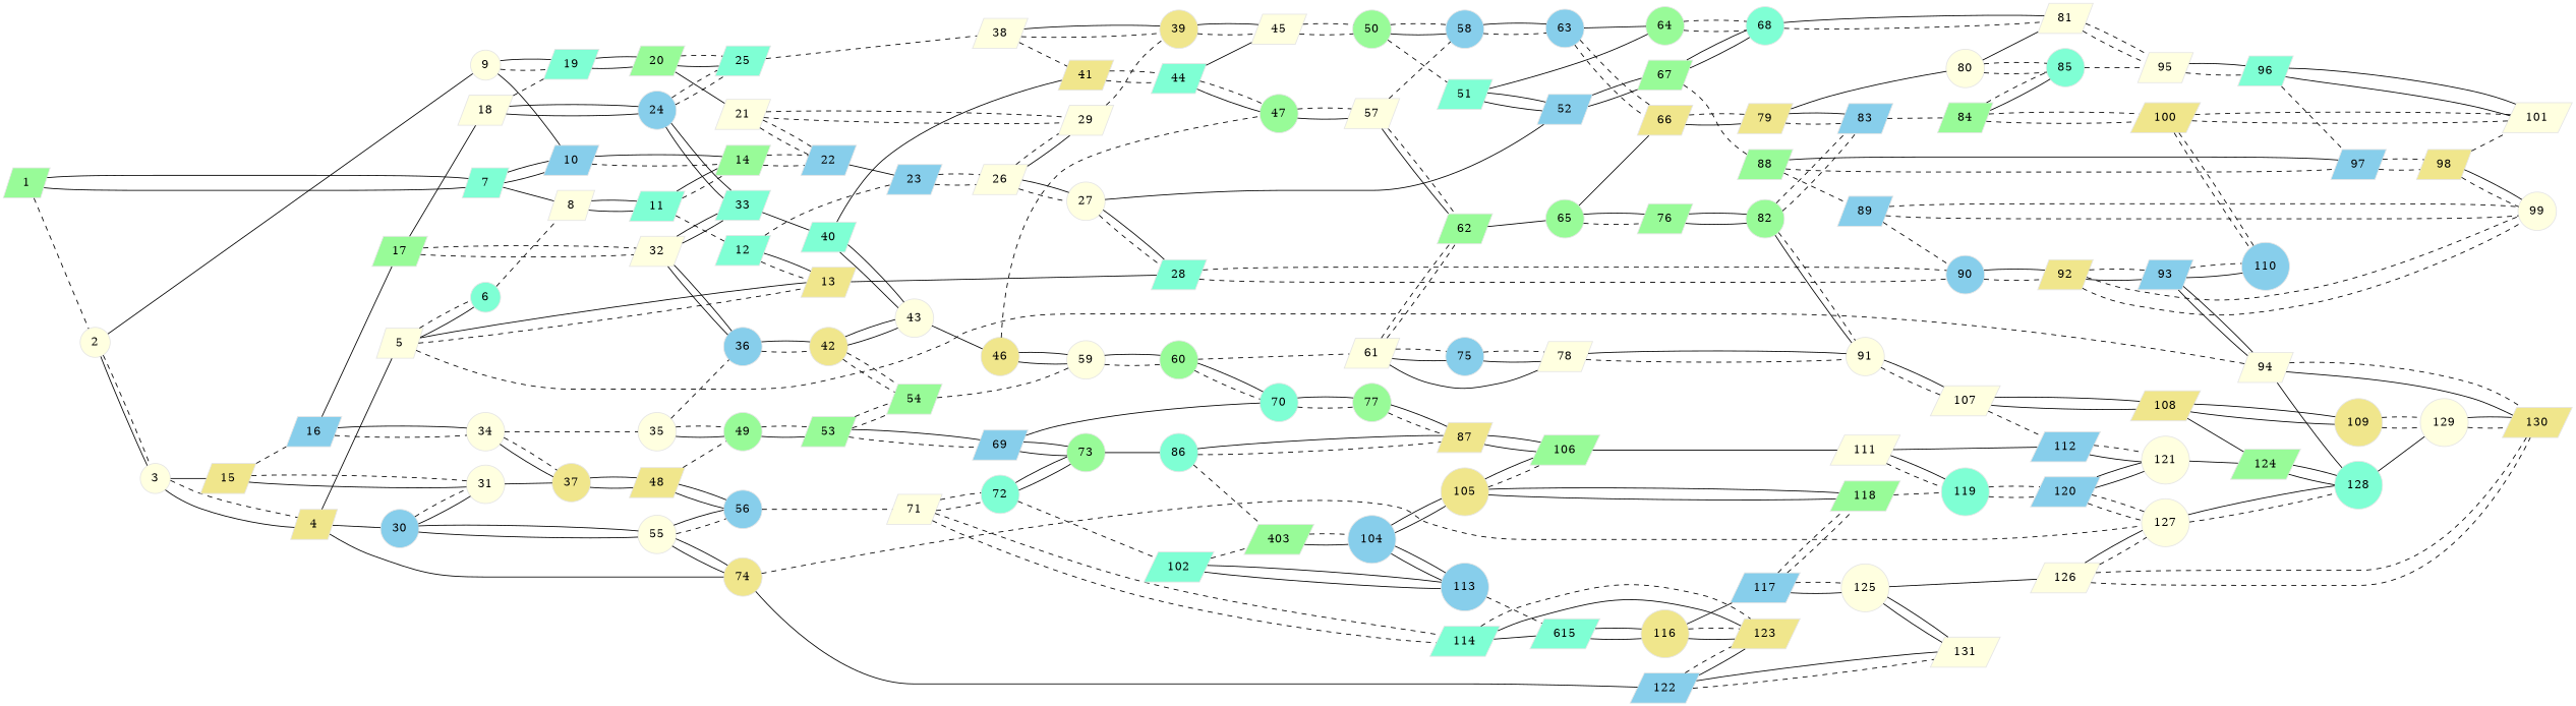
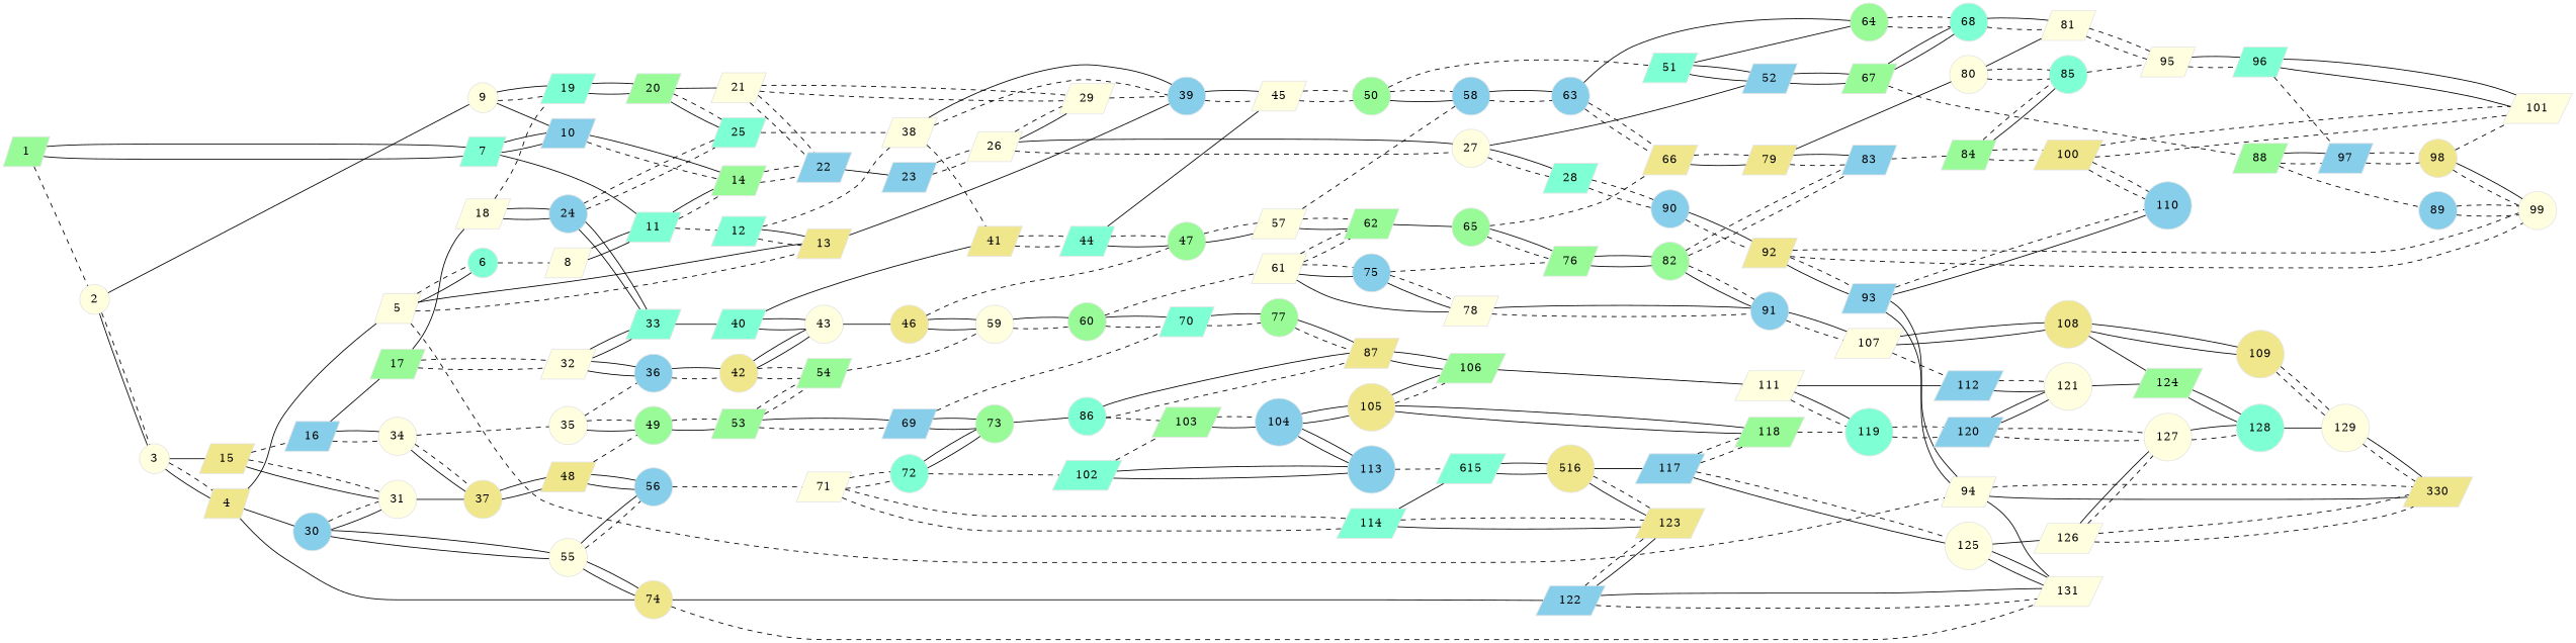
  graph {
    rankdir=LR
    node [color=gray90 fillcolor=lightyellow shape=parallelogram style=filled]
    edge [style=solid]
    1 [fillcolor=palegreen]
    2 [shape=circle]
    7 [fillcolor=aquamarine]
    3 [shape=circle]
    9 [shape=circle]
    8
    10 [fillcolor=skyblue]
    4 [fillcolor=khaki]
    15 [fillcolor=khaki]
    19 [fillcolor=aquamarine]
    5
    30 [fillcolor=skyblue shape=circle]
    74 [fillcolor=khaki shape=circle]
    16 [fillcolor=skyblue]
    31 [shape=circle]
    6 [fillcolor=aquamarine shape=circle]
    13 [fillcolor=khaki]
    94
    55 [shape=circle]
    122 [fillcolor=skyblue]
    131
    28 [fillcolor=aquamarine]
-   130 [fillcolor=khaki]
+   130 [fillcolor=khaki label=330]
    11 [fillcolor=aquamarine]
    14 [fillcolor=palegreen]
    12 [fillcolor=aquamarine]
    20 [fillcolor=palegreen]
    22 [fillcolor=skyblue]
    23 [fillcolor=skyblue]
    26
    90 [fillcolor=skyblue shape=circle]
    17 [fillcolor=palegreen]
    34 [shape=circle]
    37 [fillcolor=khaki shape=circle]
    18
    32
    35 [shape=circle]
    24 [fillcolor=skyblue shape=circle]
    33 [fillcolor=aquamarine]
    36 [fillcolor=skyblue shape=circle]
    25 [fillcolor=aquamarine]
    21
    29
    38
-   39 [fillcolor=khaki shape=circle]
+   39 [fillcolor=skyblue shape=circle]
    27 [shape=circle]
    40 [fillcolor=aquamarine]
    41 [fillcolor=khaki]
    52 [fillcolor=skyblue]
    67 [fillcolor=palegreen]
    92 [fillcolor=khaki]
    45
    56 [fillcolor=skyblue shape=circle]
    48 [fillcolor=khaki]
    42 [fillcolor=khaki shape=circle]
    43 [shape=circle]
    49 [fillcolor=palegreen shape=circle]
    53 [fillcolor=palegreen]
    54 [fillcolor=palegreen]
    44 [fillcolor=aquamarine]
    50 [fillcolor=palegreen shape=circle]
    46 [fillcolor=khaki shape=circle]
    47 [fillcolor=palegreen shape=circle]
    59 [shape=circle]
    57
    51 [fillcolor=aquamarine]
    58 [fillcolor=skyblue shape=circle]
    60 [fillcolor=palegreen shape=circle]
    62 [fillcolor=palegreen]
    71
    69 [fillcolor=skyblue]
    64 [fillcolor=palegreen shape=circle]
    63 [fillcolor=skyblue shape=circle]
    68 [fillcolor=aquamarine shape=circle]
    88 [fillcolor=palegreen]
-   70 [fillcolor=aquamarine shape=circle]
+   70 [fillcolor=aquamarine]
    73 [fillcolor=palegreen shape=circle]
    72 [fillcolor=aquamarine shape=circle]
    114 [fillcolor=aquamarine]
    65 [fillcolor=palegreen shape=circle]
    66 [fillcolor=khaki]
    61
    75 [fillcolor=skyblue shape=circle]
    78
    77 [fillcolor=palegreen shape=circle]
    76 [fillcolor=palegreen]
    79 [fillcolor=khaki]
    81
    82 [fillcolor=palegreen shape=circle]
    80 [shape=circle]
    83 [fillcolor=skyblue]
-   89 [fillcolor=skyblue]
+   89 [fillcolor=skyblue shape=circle]
    97 [fillcolor=skyblue]
    95
    86 [fillcolor=aquamarine shape=circle]
    87 [fillcolor=khaki]
    102 [fillcolor=aquamarine]
    n98 [fillcolor=aquamarine label=615]
    123 [fillcolor=khaki]
-   103 [fillcolor=palegreen label=403]
+   103 [fillcolor=palegreen]
    113 [fillcolor=skyblue shape=circle]
-   91 [shape=circle]
+   91 [fillcolor=skyblue shape=circle]
    106 [fillcolor=palegreen]
    107
    85 [fillcolor=aquamarine shape=circle]
    84 [fillcolor=palegreen]
    96 [fillcolor=aquamarine]
    100 [fillcolor=khaki]
    110 [fillcolor=skyblue shape=circle]
    101
    104 [fillcolor=skyblue shape=circle]
    111
    99 [shape=circle]
-   98 [fillcolor=khaki]
+   98 [fillcolor=khaki shape=circle]
    93 [fillcolor=skyblue]
-   108 [fillcolor=khaki]
+   108 [fillcolor=khaki shape=circle]
    112 [fillcolor=skyblue]
    105 [fillcolor=khaki shape=circle]
    118 [fillcolor=palegreen]
    119 [fillcolor=aquamarine shape=circle]
    109 [fillcolor=khaki shape=circle]
    124 [fillcolor=palegreen]
    121 [shape=circle]
    129 [shape=circle]
    128 [fillcolor=aquamarine shape=circle]
    120 [fillcolor=skyblue]
-   116 [fillcolor=khaki shape=circle]
+   116 [fillcolor=khaki shape=circle label=516]
    117 [fillcolor=skyblue]
    125 [shape=circle]
    126
    127 [shape=circle]
    1 -- 2 [style=dashed]
    1 -- 7
    1 -- 7
    2 -- 3
    2 -- 3 [style=dashed]
    2 -- 9
-   7 -- 8
+   7 -- 11
    7 -- 10
    7 -- 10
    3 -- 4
    3 -- 4 [style=dashed]
    3 -- 15
    9 -- 10
    9 -- 19 [style=dashed]
    9 -- 19
    8 -- 11
    8 -- 11
    10 -- 14 [style=dashed]
    10 -- 14
    4 -- 5
    4 -- 30
    4 -- 74
    15 -- 16 [style=dashed]
    15 -- 31
    15 -- 31 [style=dashed]
    19 -- 20
    19 -- 20
    5 -- 6
    5 -- 6 [style=dashed]
    5 -- 13 [style=dashed]
    5 -- 13
    5 -- 94 [style=dashed]
    30 -- 31
    30 -- 31 [style=dashed]
    30 -- 55
    30 -- 55
    74 -- 122
-   74 -- 127 [style=dashed]
+   74 -- 131 [style=dashed]
    16 -- 17
    16 -- 34 [style=dashed]
    16 -- 34
    31 -- 37
    6 -- 8 [style=dashed]
-   13 -- 28
-   94 -- 128
+   13 -- 39
+   94 -- 131
    94 -- 130
    94 -- 130 [style=dashed]
    55 -- 74
    55 -- 74
    55 -- 56 [style=dashed]
    55 -- 56
    122 -- 131 [style=dashed]
    122 -- 131
    122 -- 123
    122 -- 123 [style=dashed]
    28 -- 90 [style=dashed]
    28 -- 90 [style=dashed]
    11 -- 14 [style=dashed]
    11 -- 14
    11 -- 12 [style=dashed]
    14 -- 22 [style=dashed]
    14 -- 22 [style=dashed]
    12 -- 13 [style=dashed]
    12 -- 13
-   12 -- 23 [style=dashed]
+   12 -- 38 [style=dashed]
    20 -- 25
    20 -- 25 [style=dashed]
    20 -- 21
    22 -- 23
    23 -- 26 [style=dashed]
    23 -- 26 [style=dashed]
    26 -- 29
    26 -- 29 [style=dashed]
    26 -- 27 [style=dashed]
    26 -- 27
    90 -- 92 [style=dashed]
    90 -- 92
    17 -- 18
    17 -- 32 [style=dashed]
    17 -- 32 [style=dashed]
    34 -- 37
    34 -- 37 [style=dashed]
    34 -- 35 [style=dashed]
    37 -- 48
    37 -- 48
    18 -- 19 [style=dashed]
    18 -- 24
    18 -- 24
    32 -- 33
    32 -- 33
    32 -- 36
    32 -- 36
    35 -- 36 [style=dashed]
    35 -- 49
    35 -- 49 [style=dashed]
    24 -- 33
    24 -- 33
    24 -- 25 [style=dashed]
    24 -- 25 [style=dashed]
    33 -- 40
    36 -- 42 [style=dashed]
    36 -- 42
    25 -- 38 [style=dashed]
    21 -- 22 [style=dashed]
    21 -- 22 [style=dashed]
    21 -- 29 [style=dashed]
    21 -- 29 [style=dashed]
    29 -- 39 [style=dashed]
    38 -- 39 [style=dashed]
    38 -- 39
    38 -- 41 [style=dashed]
    39 -- 45 [style=dashed]
    39 -- 45
    27 -- 28 [style=dashed]
    27 -- 28
    27 -- 52
    40 -- 41
    40 -- 43
    40 -- 43
    41 -- 44 [style=dashed]
    41 -- 44 [style=dashed]
    52 -- 67
    52 -- 67
    67 -- 68
    67 -- 68
    67 -- 88 [style=dashed]
    92 -- 99 [style=dashed]
    92 -- 99 [style=dashed]
    92 -- 93
    92 -- 93 [style=dashed]
    45 -- 50 [style=dashed]
    45 -- 50 [style=dashed]
    56 -- 71 [style=dashed]
    48 -- 56
    48 -- 56
    48 -- 49 [style=dashed]
    42 -- 43
    42 -- 43
    42 -- 54 [style=dashed]
    42 -- 54 [style=dashed]
    43 -- 46
    49 -- 53
    49 -- 53 [style=dashed]
    53 -- 54 [style=dashed]
    53 -- 54 [style=dashed]
    53 -- 69 [style=dashed]
    53 -- 69
    54 -- 59 [style=dashed]
    44 -- 45
    44 -- 47
    44 -- 47 [style=dashed]
    50 -- 51 [style=dashed]
    50 -- 58
    50 -- 58 [style=dashed]
    46 -- 47 [style=dashed]
    46 -- 59
    46 -- 59
    47 -- 57
    47 -- 57 [style=dashed]
    59 -- 60 [style=dashed]
    59 -- 60
    57 -- 58 [style=dashed]
    57 -- 62
    57 -- 62 [style=dashed]
    51 -- 52
    51 -- 52
    51 -- 64
    58 -- 63 [style=dashed]
    58 -- 63
    60 -- 70 [style=dashed]
    60 -- 70
    60 -- 61 [style=dashed]
    62 -- 65
    71 -- 72 [style=dashed]
    71 -- 72 [style=dashed]
    71 -- 114 [style=dashed]
    71 -- 114 [style=dashed]
-   69 -- 70
+   69 -- 70 [style=dashed]
    69 -- 73
    69 -- 73
    64 -- 68 [style=dashed]
    64 -- 68 [style=dashed]
    63 -- 64
    63 -- 66 [style=dashed]
    63 -- 66 [style=dashed]
    68 -- 81 [style=dashed]
    68 -- 81
    88 -- 89 [style=dashed]
    88 -- 97 [style=dashed]
    88 -- 97
    70 -- 77 [style=dashed]
    70 -- 77
    73 -- 86
    72 -- 73
    72 -- 73
    72 -- 102 [style=dashed]
    114 -- n98
    114 -- 123
    114 -- 123 [style=dashed]
-   65 -- 66
+   65 -- 66 [style=dashed]
    65 -- 76 [style=dashed]
    65 -- 76
    66 -- 79
    66 -- 79 [style=dashed]
    61 -- 62 [style=dashed]
    61 -- 62 [style=dashed]
    61 -- 75
    61 -- 75 [style=dashed]
    61 -- 78
    75 -- 78
    75 -- 78 [style=dashed]
+   75 -- 76 [style=dashed]
    78 -- 91 [style=dashed]
    78 -- 91
    77 -- 87 [style=dashed]
    77 -- 87
    76 -- 82
    76 -- 82
    79 -- 80
    79 -- 83 [style=dashed]
    79 -- 83
    81 -- 95 [style=dashed]
    81 -- 95 [style=dashed]
    82 -- 83 [style=dashed]
    82 -- 83 [style=dashed]
    82 -- 91
    82 -- 91 [style=dashed]
    80 -- 81
    80 -- 85 [style=dashed]
    80 -- 85 [style=dashed]
    83 -- 84 [style=dashed]
-   89 -- 90 [style=dashed]
    89 -- 99 [style=dashed]
    89 -- 99 [style=dashed]
    97 -- 98 [style=dashed]
    97 -- 98 [style=dashed]
    95 -- 96 [style=dashed]
    95 -- 96
    86 -- 87 [style=dashed]
    86 -- 87
    86 -- 103 [style=dashed]
    87 -- 106
    87 -- 106
    102 -- 103 [style=dashed]
    102 -- 113
    102 -- 113
    n98 -- 116
    n98 -- 116
    103 -- 104
    103 -- 104 [style=dashed]
    113 -- n98 [style=dashed]
    91 -- 107 [style=dashed]
    91 -- 107
    106 -- 111
    107 -- 108
    107 -- 108
    107 -- 112 [style=dashed]
    85 -- 95 [style=dashed]
    84 -- 85
    84 -- 85 [style=dashed]
    84 -- 100 [style=dashed]
    84 -- 100 [style=dashed]
    96 -- 97 [style=dashed]
    96 -- 101
    96 -- 101
    100 -- 110 [style=dashed]
    100 -- 110 [style=dashed]
    100 -- 101 [style=dashed]
    100 -- 101 [style=dashed]
    104 -- 113
    104 -- 113
    104 -- 105
    104 -- 105
    111 -- 112
    111 -- 119 [style=dashed]
    111 -- 119
    98 -- 101 [style=dashed]
    98 -- 99 [style=dashed]
    98 -- 99
    93 -- 94
    93 -- 94
    93 -- 110
    93 -- 110 [style=dashed]
    108 -- 109
    108 -- 109
    108 -- 124
    112 -- 121
    112 -- 121 [style=dashed]
    105 -- 106 [style=dashed]
    105 -- 106
    105 -- 118
    105 -- 118
    118 -- 119 [style=dashed]
    119 -- 120 [style=dashed]
    119 -- 120 [style=dashed]
    109 -- 129 [style=dashed]
    109 -- 129 [style=dashed]
    124 -- 128
    124 -- 128
    121 -- 124
    129 -- 130 [style=dashed]
    129 -- 130
    128 -- 129
    120 -- 121
    120 -- 121
    120 -- 127 [style=dashed]
    120 -- 127 [style=dashed]
    116 -- 123
    116 -- 123 [style=dashed]
    116 -- 117
    117 -- 118 [style=dashed]
    117 -- 118 [style=dashed]
    117 -- 125
    117 -- 125 [style=dashed]
    125 -- 131
    125 -- 131
    125 -- 126
    126 -- 130 [style=dashed]
    126 -- 130 [style=dashed]
    126 -- 127 [style=dashed]
    126 -- 127
    127 -- 128 [style=dashed]
    127 -- 128
  }
